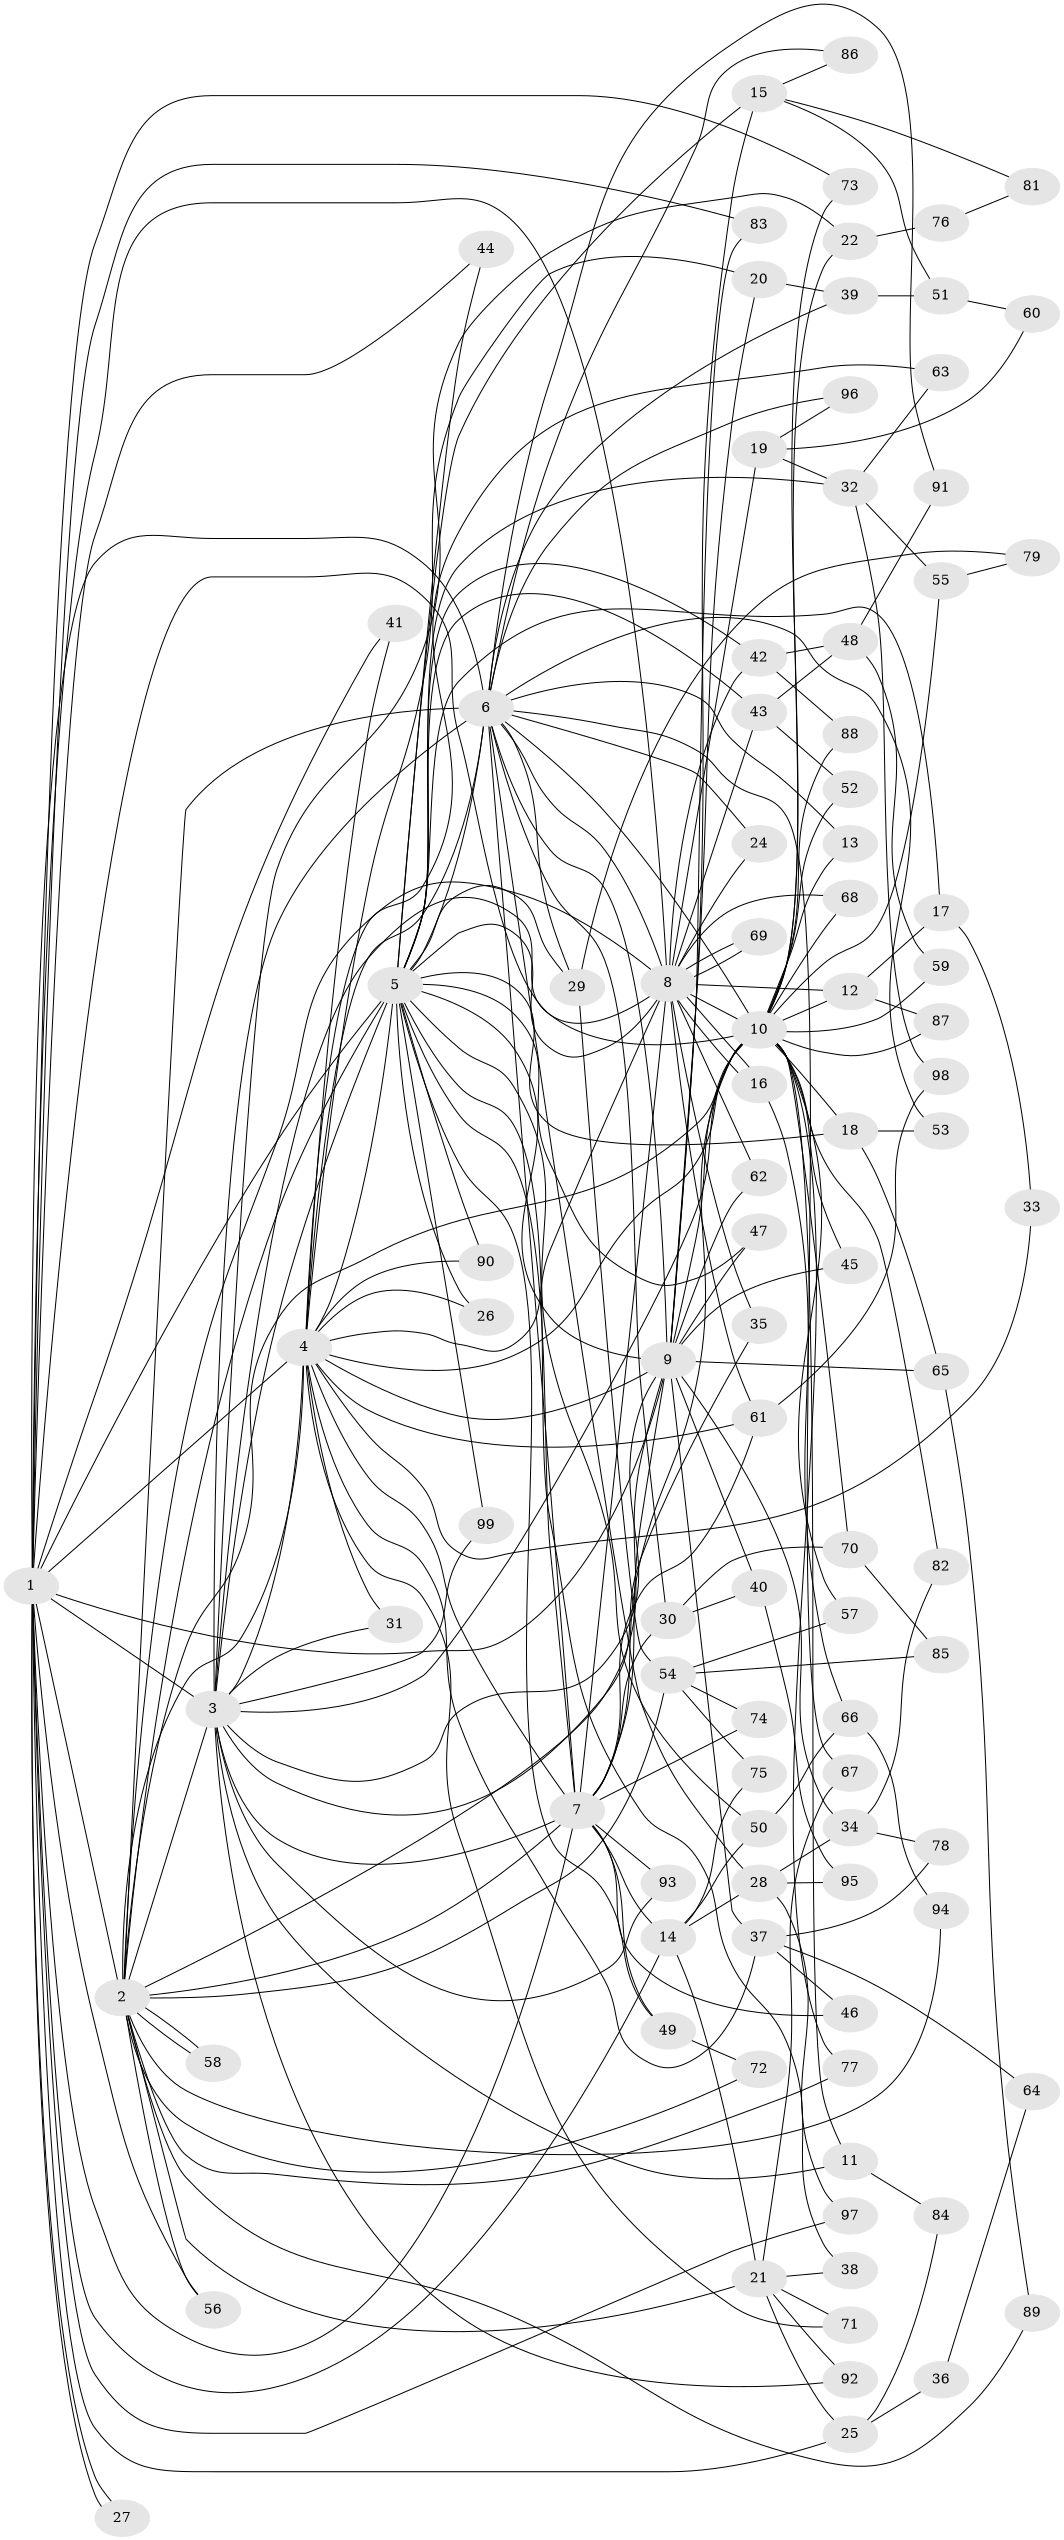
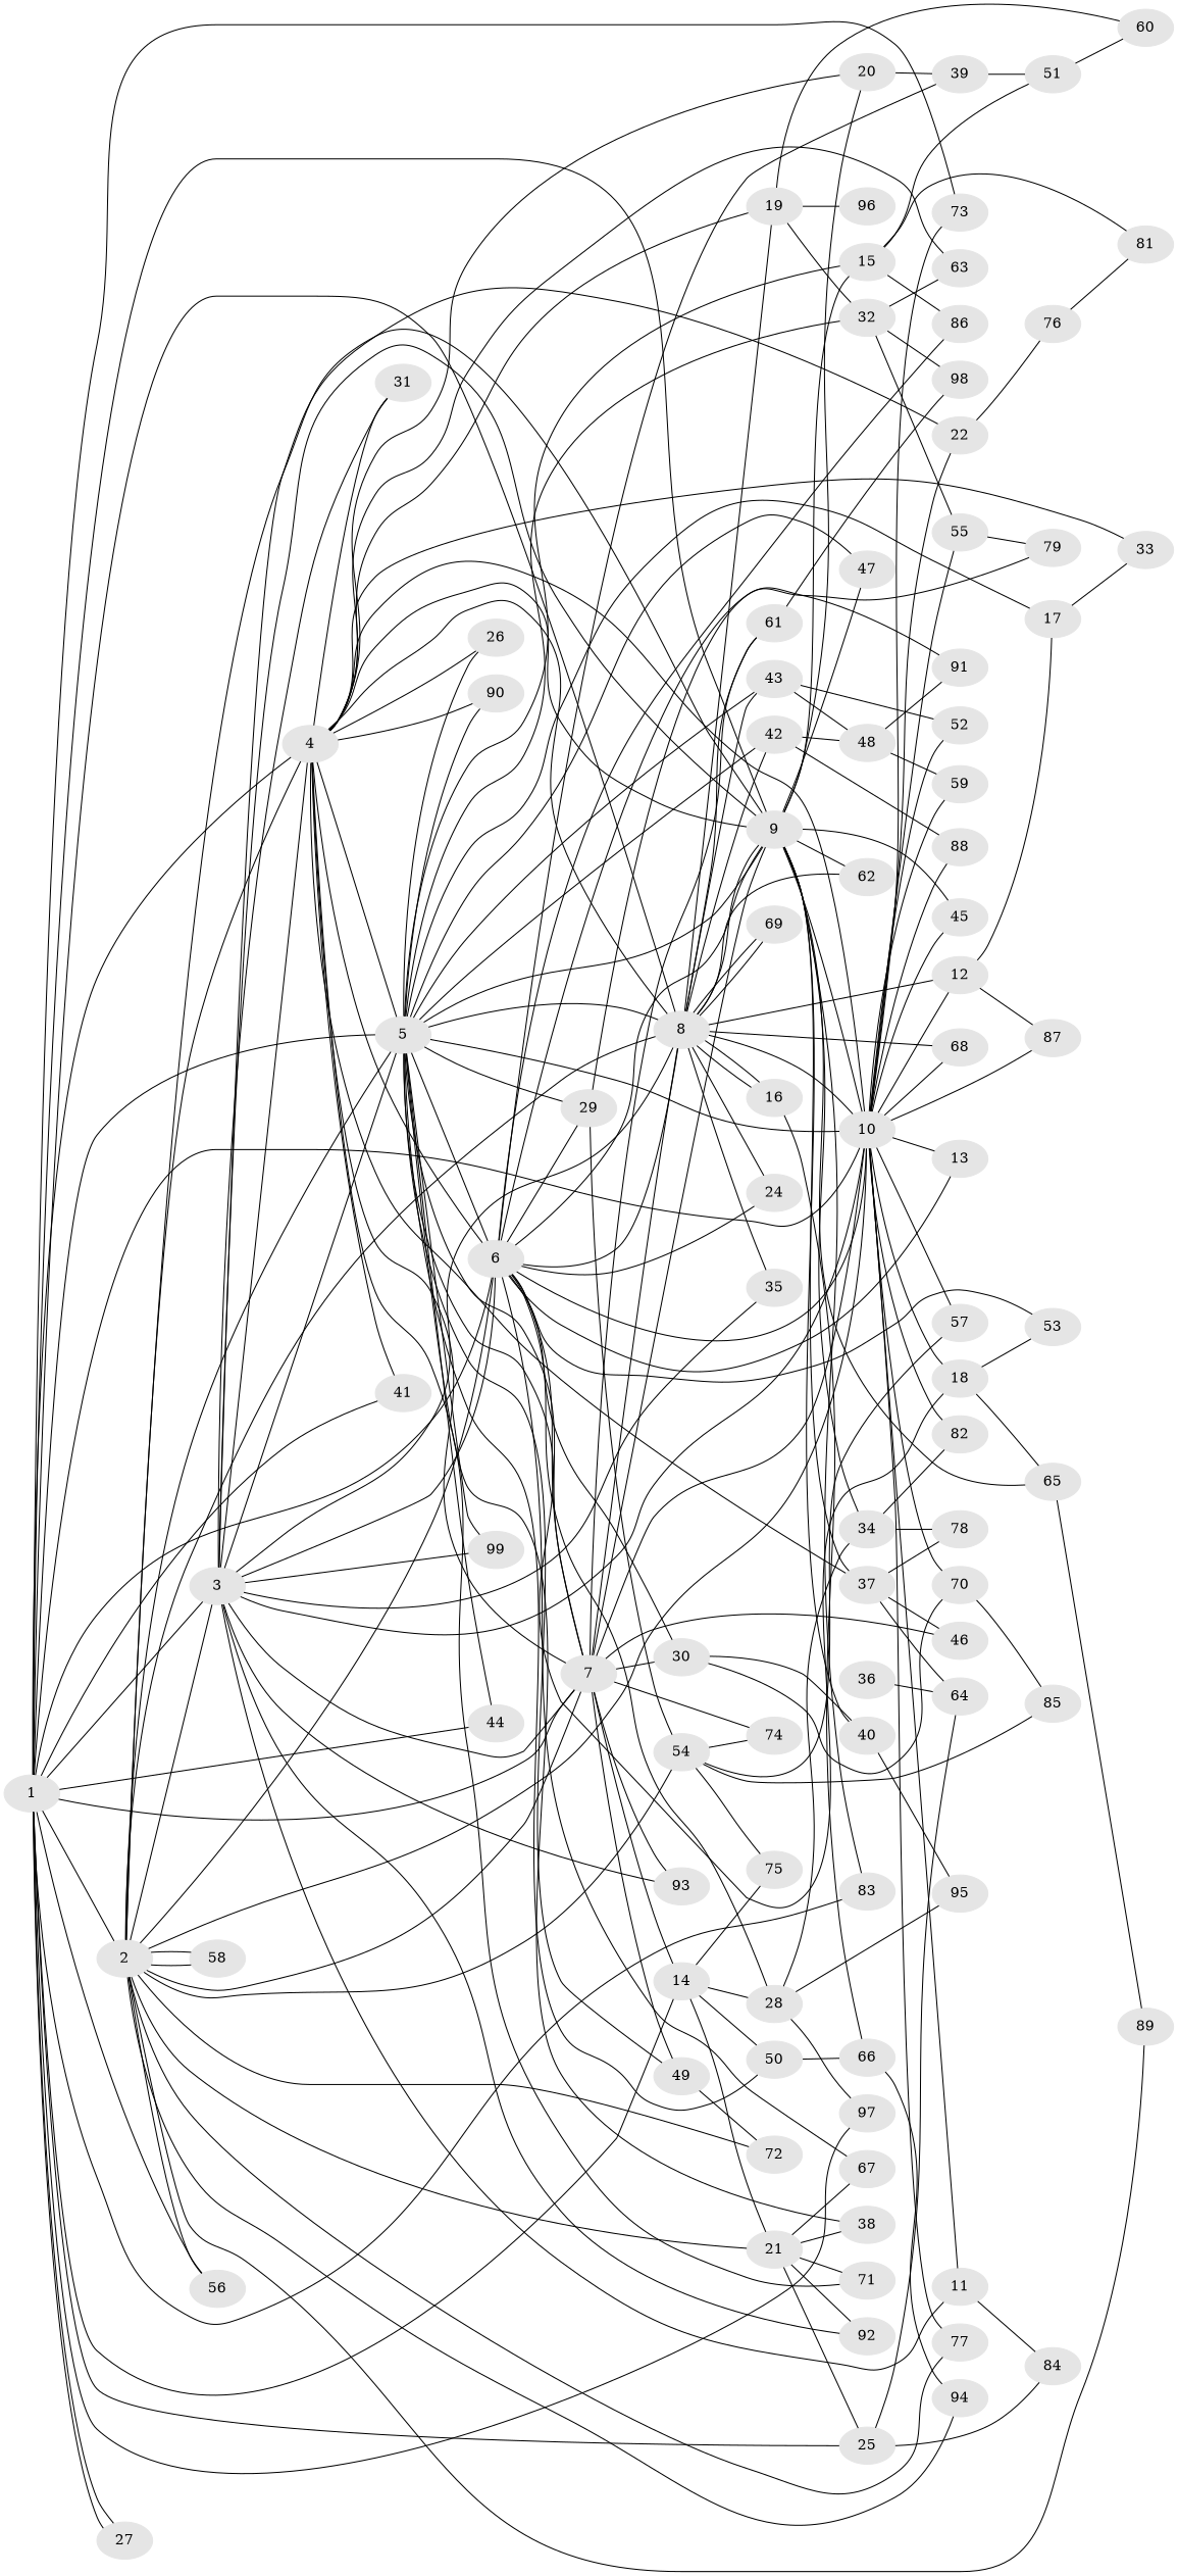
  graph {
    rankdir=LR
    node [color=gray90 style=filled]
    1
    2
    3
    4
    5
    6
    7
    8
    9
    10
    14
    25
    27
    41
    44
    56
    73
    83
    97
    21
    54
    58
    72
    77
    89
    94
    11
    22
    31
    35
    92
    93
    99
    19
    20
    26
    33
    37
    63
    71
    90
    15
    17
    18
    29
    32
    38
    42
    43
    47
    49
    50
    13
    24
    28
    30
    39
    53
    67
    86
    91
    96
    46
    61
    74
    12
    16
    62
    68
    69
    34
    40
    45
    65
    52
    55
    57
    59
    70
    82
    87
    88
    75
    36
    84
    85
    76
    60
    78
    64
    51
    81
    79
    98
    48
    66
    95
    1 -- 2
    1 -- 3
    1 -- 4
    1 -- 5
    1 -- 6
    1 -- 7
    1 -- 8
    1 -- 9
    1 -- 10
    1 -- 14
    1 -- 25
    1 -- 27
    1 -- 27
    1 -- 41
    1 -- 44
    1 -- 56
    1 -- 73
    1 -- 83
    1 -- 97
    2 -- 3
    2 -- 4
    2 -- 5
    2 -- 6
    2 -- 7
    2 -- 8
    2 -- 9
    2 -- 10
    2 -- 56
    2 -- 21
    2 -- 54
    2 -- 58
    2 -- 58
    2 -- 72
    2 -- 77
    2 -- 89
    2 -- 94
    3 -- 4
    3 -- 5
    3 -- 6
    3 -- 7
    3 -- 8
    3 -- 9
    3 -- 10
    3 -- 11
    3 -- 22
    3 -- 31
    3 -- 35
    3 -- 92
    3 -- 93
    3 -- 99
    4 -- 5
    4 -- 6
    4 -- 7
    4 -- 8
    4 -- 9
    4 -- 10
    4 -- 41
    4 -- 31
-   4 -- 61
+   4 -- 19
    4 -- 20
    4 -- 26
    4 -- 33
    4 -- 37
    4 -- 63
    4 -- 71
    4 -- 90
    5 -- 6
    5 -- 7
    5 -- 8
    5 -- 9
+   5 -- 10
    5 -- 44
    5 -- 99
    5 -- 26
    5 -- 90
    5 -- 15
    5 -- 17
    5 -- 18
    5 -- 29
    5 -- 32
    5 -- 38
    5 -- 42
    5 -- 43
    5 -- 47
    5 -- 49
    5 -- 50
    6 -- 7
    6 -- 8
    6 -- 9
    6 -- 10
    6 -- 29
    6 -- 13
    6 -- 24
    6 -- 28
    6 -- 30
    6 -- 39
    6 -- 53
    6 -- 67
    6 -- 86
    6 -- 91
-   6 -- 96
    7 -- 8
    7 -- 9
    7 -- 10
    7 -- 14
    7 -- 93
    7 -- 49
    7 -- 30
    7 -- 46
    7 -- 61
    7 -- 74
+   8 -- 9
    8 -- 10
    8 -- 35
    8 -- 19
    8 -- 42
    8 -- 43
    8 -- 24
    8 -- 61
    8 -- 12
    8 -- 16
    8 -- 16
    8 -- 62
    8 -- 68
    8 -- 69
    8 -- 69
    9 -- 10
    9 -- 83
    9 -- 20
    9 -- 37
    9 -- 15
    9 -- 47
    9 -- 62
    9 -- 34
    9 -- 40
    9 -- 45
    9 -- 65
    10 -- 73
    10 -- 77
    10 -- 11
    10 -- 22
    10 -- 18
    10 -- 13
    10 -- 12
    10 -- 68
    10 -- 45
    10 -- 52
    10 -- 55
    10 -- 57
    10 -- 59
    10 -- 70
    10 -- 82
    10 -- 87
    10 -- 88
    14 -- 21
    14 -- 50
    14 -- 28
    14 -- 75
-   25 -- 36
+   25 -- 64
    25 -- 84
    21 -- 25
    21 -- 92
    21 -- 71
    21 -- 38
    21 -- 67
    54 -- 74
    54 -- 57
    54 -- 75
    54 -- 85
    11 -- 84
    22 -- 76
    19 -- 32
    19 -- 96
    19 -- 60
    20 -- 39
    37 -- 46
    37 -- 78
    37 -- 64
    15 -- 86
    15 -- 51
    15 -- 81
    17 -- 33
    18 -- 53
    18 -- 65
    29 -- 54
    29 -- 79
    32 -- 63
    32 -- 55
    32 -- 98
    42 -- 88
    42 -- 48
    43 -- 52
    43 -- 48
    49 -- 72
    50 -- 66
    28 -- 97
    28 -- 34
    28 -- 95
    30 -- 40
    30 -- 70
    39 -- 51
    61 -- 98
    12 -- 17
    12 -- 87
    16 -- 66
    34 -- 82
    34 -- 78
    40 -- 95
    65 -- 89
    55 -- 79
    70 -- 85
    36 -- 64
    76 -- 81
    51 -- 60
    48 -- 91
    48 -- 59
    66 -- 94
  }
